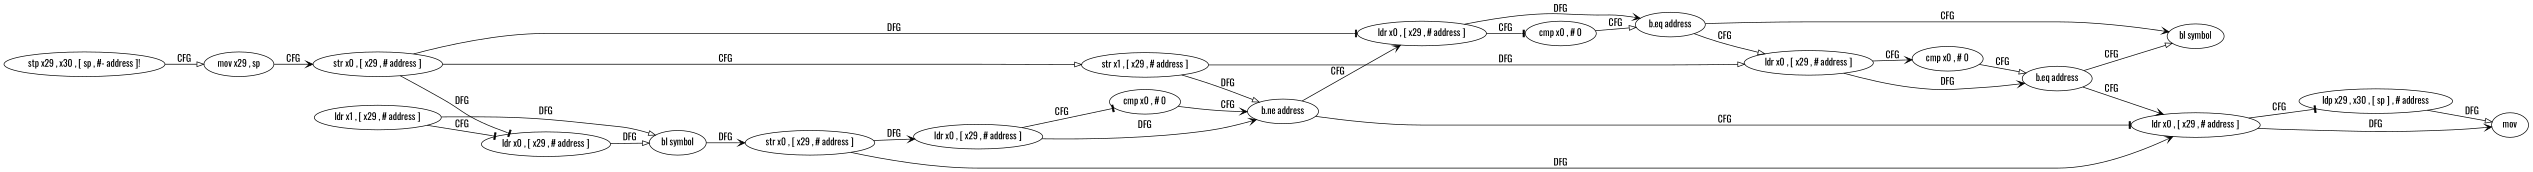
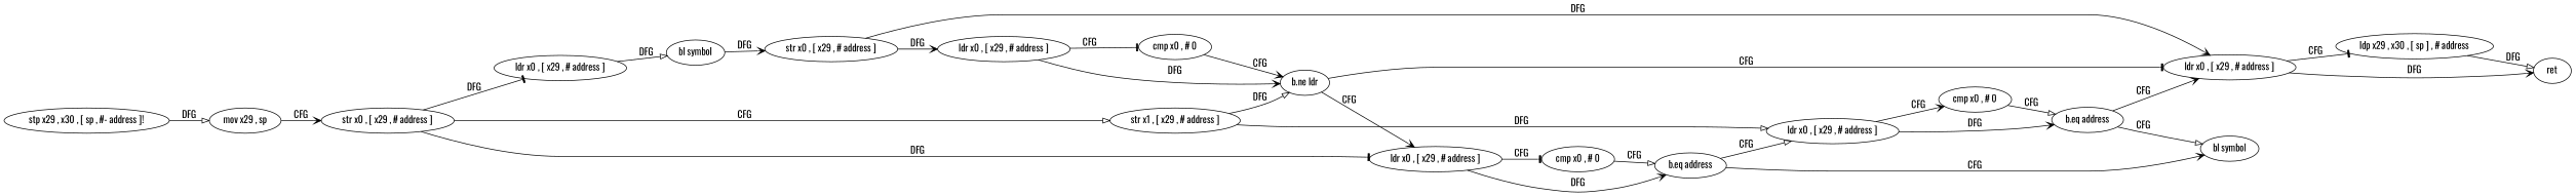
  digraph {
    fontname=Oswald
    rankdir=LR
    node [fontname=Oswald]
    edge [arrowhead=vee fontname=Oswald]
    n1 [label="stp x29 , x30 , [ sp , #- address ]!"]
    n2 [label="mov x29 , sp"]
    n3 [label="str x0 , [ x29 , # address ]"]
    n4 [label="str x1 , [ x29 , # address ]"]
    n5 [label="ldr x0 , [ x29 , # address ]"]
    n6 [label="ldr x0 , [ x29 , # address ]"]
    n7 [label="ldr x0 , [ x29 , # address ]"]
-   n8 [label="b.ne address"]
+   n8 [label="b.ne ldr"]
    n9 [label="bl symbol"]
    n10 [label="cmp x0 , # 0"]
    n11 [label="b.eq address"]
-   n12 [label="ldr x1 , [ x29 , # address ]"]
    n13 [label="cmp x0 , # 0"]
    n14 [label="b.eq address"]
    n15 [label="str x0 , [ x29 , # address ]"]
    n16 [label="ldr x0 , [ x29 , # address ]"]
    n17 [label="ldr x0 , [ x29 , # address ]"]
    n18 [label="cmp x0 , # 0"]
    n19 [label="ldp x29 , x30 , [ sp ] , # address"]
-   n20 [label=mov]
+   n20 [label=ret]
    n21 [label="bl symbol"]
-   n1 -> n2 [arrowhead=onormal label=CFG]
+   n1 -> n2 [arrowhead=onormal label=DFG]
    n2 -> n3 [label=CFG]
    n3 -> n4 [arrowhead=onormal label=CFG]
    n3 -> n5 [arrowhead=tee label=DFG]
    n3 -> n6 [arrowhead=tee label=DFG]
    n4 -> n7 [arrowhead=onormal label=DFG]
    n4 -> n8 [arrowhead=onormal label=DFG]
    n5 -> n9 [arrowhead=onormal label=DFG]
    n6 -> n10 [arrowhead=tee label=CFG]
    n6 -> n11 [label=DFG]
    n7 -> n13 [label=CFG]
    n7 -> n14 [label=DFG]
    n8 -> n6 [label=CFG]
    n8 -> n17 [arrowhead=tee label=CFG]
    n9 -> n15 [label=DFG]
    n10 -> n11 [arrowhead=onormal label=CFG]
    n11 -> n7 [arrowhead=onormal label=CFG]
    n11 -> n21 [label=CFG]
-   n12 -> n5 [arrowhead=tee label=CFG]
-   n12 -> n9 [arrowhead=onormal label=DFG]
    n13 -> n14 [arrowhead=onormal label=CFG]
    n14 -> n17 [label=CFG]
    n14 -> n21 [arrowhead=onormal label=CFG]
    n15 -> n16 [label=DFG]
    n15 -> n17 [label=DFG]
    n16 -> n8 [label=DFG]
    n16 -> n18 [arrowhead=tee label=CFG]
    n17 -> n19 [arrowhead=tee label=CFG]
    n17 -> n20 [label=DFG]
    n18 -> n8 [label=CFG]
    n19 -> n20 [arrowhead=onormal label=DFG]
  }
